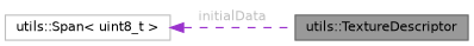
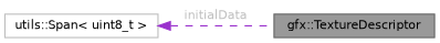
  digraph {
    rankdir=LR
    node [fontname=Helvetica fontsize=10 shape=box style=filled]
-   n1 [color=gray40 fillcolor=grey60 fontcolor=black height=0.2 label="utils::TextureDescriptor" width=0.4]
+   n1 [color=gray40 fillcolor=grey60 fontcolor=black height=0.2 label="gfx::TextureDescriptor" width=0.4]
    n2 [color=grey75 fillcolor=white height=0.2 label="utils::Span\< uint8_t \>" width=0.4]
    n2 -> n1 [color=darkorchid3 dir=back fontcolor=grey fontname=Helvetica fontsize=10 label=<<TABLE CELLBORDER="0" BORDER="0"><TR><TD VALIGN="top" ALIGN="LEFT" CELLPADDING="1" CELLSPACING="0">initialData</TD></TR> </TABLE>> labelfontname=Helvetica labelfontsize=10 style=dashed]
  }
